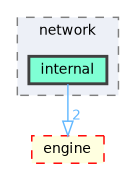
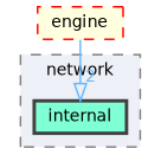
  digraph {
    compound=true
    node [fontname=Helvetica fontsize=10 shape=box]
    n1 [color=grey25 fillcolor=aquamarine height=0.2 label=internal style="filled,bold" width=0.4]
    n2 [color=red fillcolor=lightyellow height=0.2 label=engine style="filled,dashed" width=0.4]
    subgraph cluster_1 {
      bgcolor="#edf0f7"
      fontname=Helvetica
      fontsize=10
      label=network
      pencolor=grey50
      style="filled,dashed"
      n1
    }
-   n1 -> n2 [color=steelblue1 fontcolor=steelblue1 fontname=Helvetica fontsize=10 headlabel=2 labeldistance=1.5 labelfontname=Helvetica labelfontsize=10 arrowhead=onormal]
+   n2 -> n1 [color=steelblue1 fontcolor=steelblue1 fontname=Helvetica fontsize=10 headlabel=2 labeldistance=1.5 labelfontname=Helvetica labelfontsize=10 arrowhead=onormal]
  }
